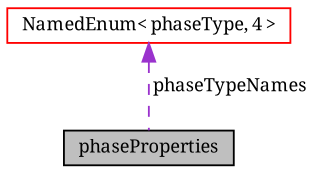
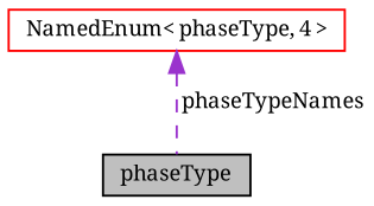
  digraph {
    fontname="Noto Serif"
    node [fontname="Noto Serif" fontsize=10 shape=record]
-   n1 [color=black fillcolor=grey75 fontcolor=black height=0.2 label=phaseProperties style=filled width=0.4]
+   n1 [color=black fillcolor=grey75 fontcolor=black height=0.2 label=phaseType style=filled width=0.4]
    n2 [color=red height=0.2 label="NamedEnum\< phaseType, 4 \>" width=0.4]
    n2 -> n1 [color=darkorchid3 dir=back fontname="Noto Serif" fontsize=10 label=" phaseTypeNames" labelfontname=FreeSans labelfontsize=10 style=dashed]
  }
